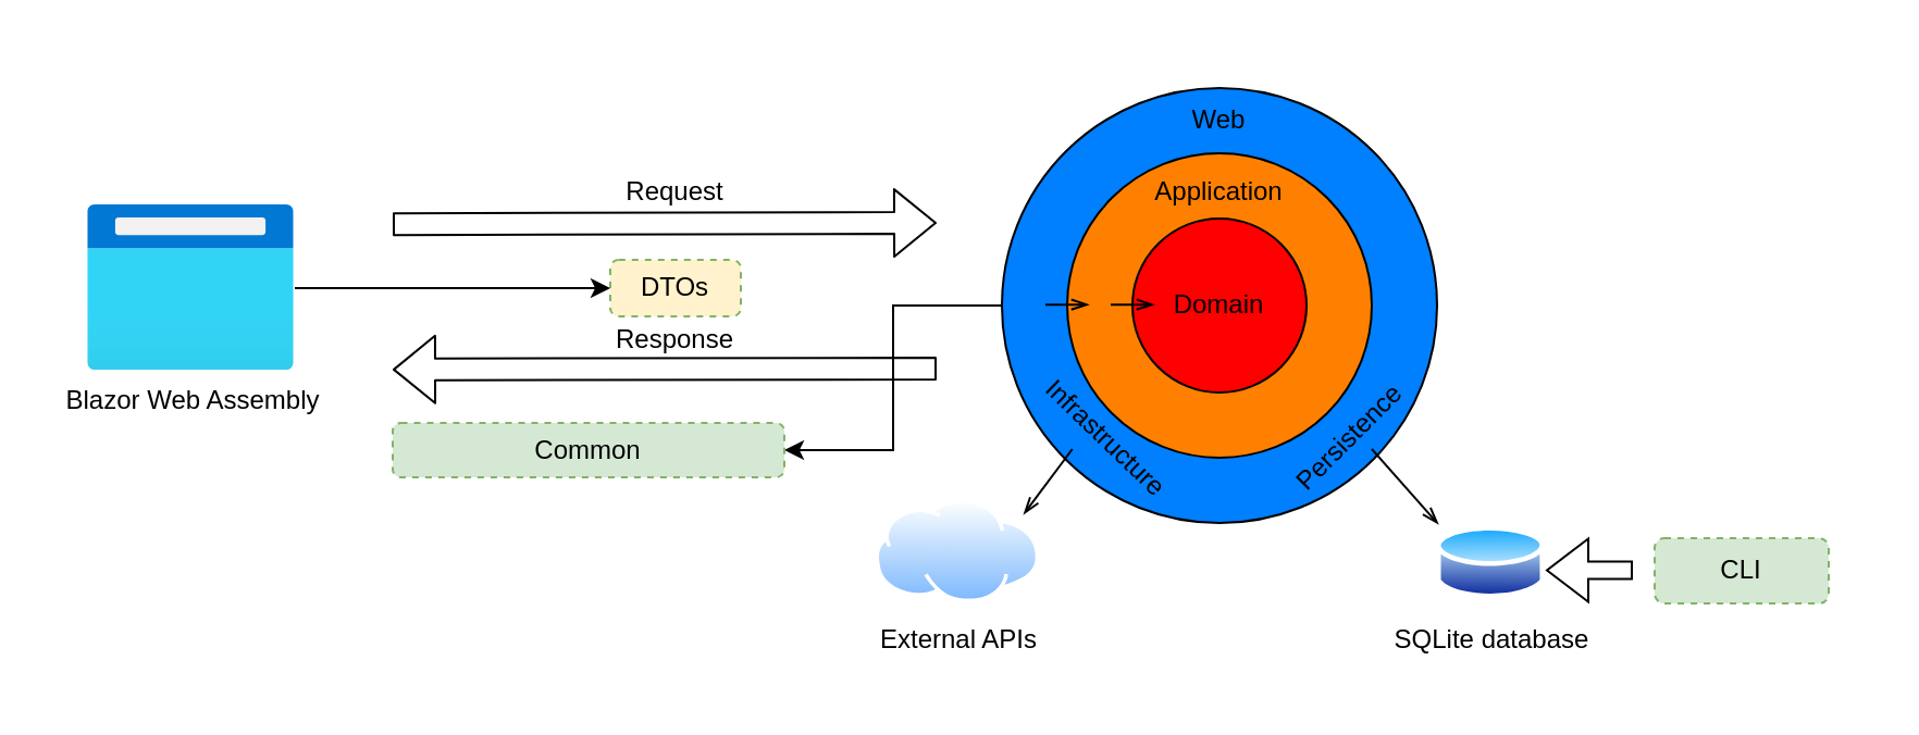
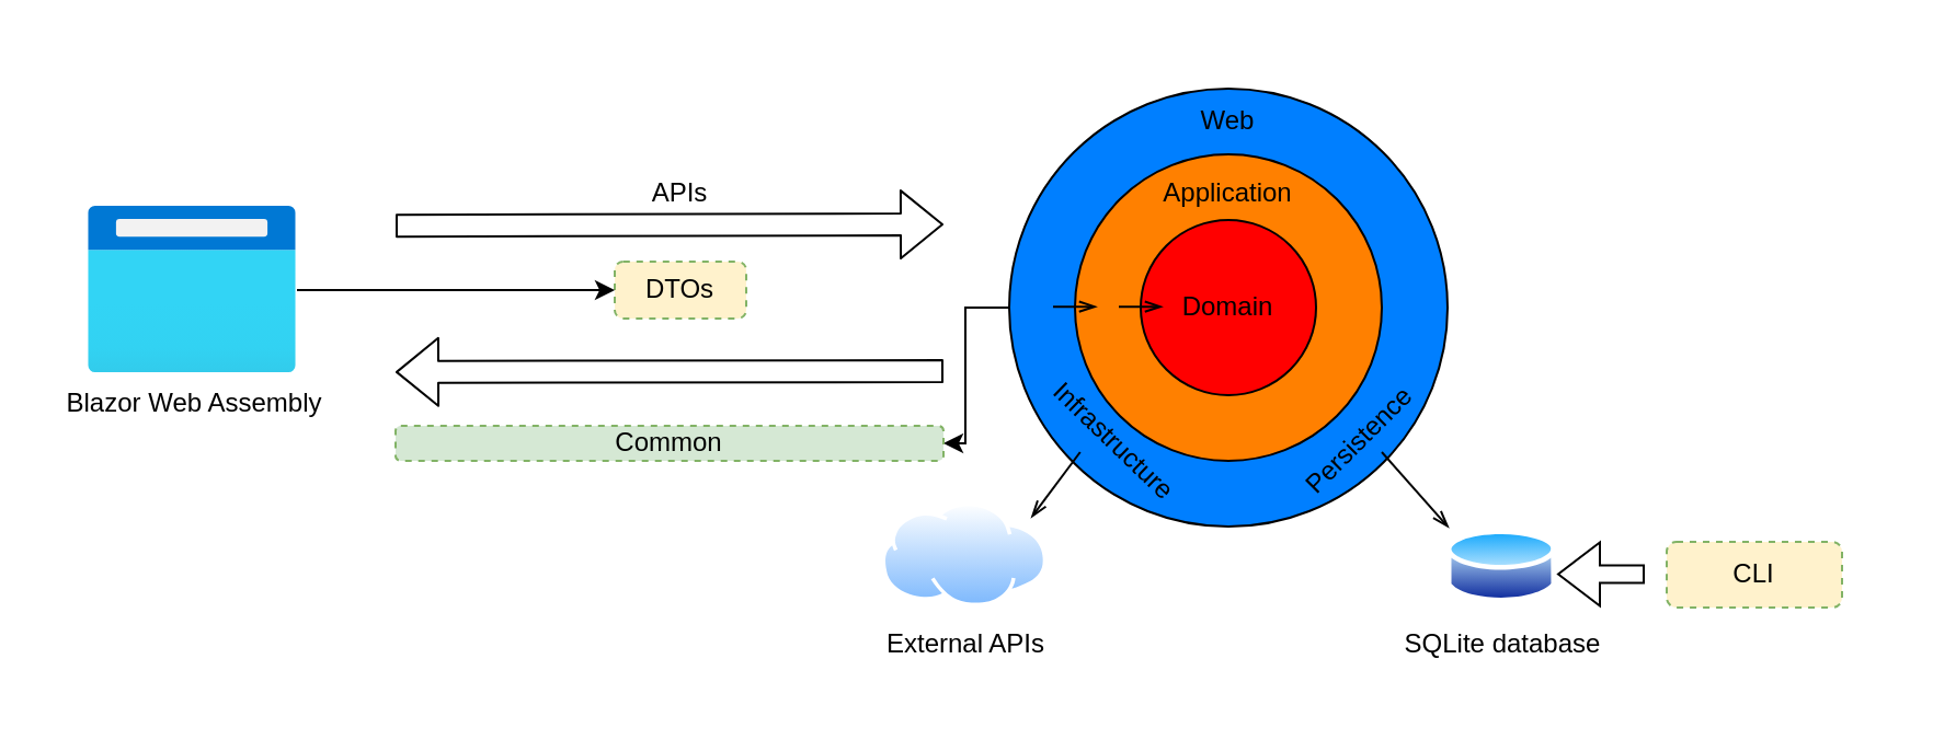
  <mxCell id="0" />
  <mxCell id="1" parent="0" />
  <mxCell id="2" style="edgeStyle=orthogonalEdgeStyle;rounded=0;orthogonalLoop=1;jettySize=auto;html=1;exitX=0;exitY=0.5;exitDx=0;exitDy=0;entryX=1;entryY=0.5;entryDx=0;entryDy=0;" edge="1" parent="1" source="3" target="18"><mxGeometry relative="1" as="geometry" /></mxCell>
  <mxCell id="3" value="" style="ellipse;whiteSpace=wrap;html=1;aspect=fixed;horizontal=1;verticalAlign=top;fillColor=#007FFF;fontColor=#45ff45;" vertex="1" parent="1"><mxGeometry x="460" y="40" width="200" height="200" as="geometry" /></mxCell>
  <mxCell id="4" value="" style="ellipse;html=1;aspect=fixed;verticalAlign=top;whiteSpace=wrap;fillColor=#FF8000;strokeColor=#000000;" vertex="1" parent="1"><mxGeometry x="490" y="70" width="140" height="140" as="geometry" /></mxCell>
  <mxCell id="5" value="Domain" style="ellipse;whiteSpace=wrap;html=1;aspect=fixed;fillColor=#FF0000;strokeColor=#000000;" vertex="1" parent="1"><mxGeometry x="520" y="100" width="80" height="80" as="geometry" /></mxCell>
  <mxCell id="6" value="Infrastructure" style="text;html=1;strokeColor=none;fillColor=none;align=center;verticalAlign=middle;whiteSpace=wrap;rounded=0;rotation=44;" vertex="1" parent="1"><mxGeometry x="477.62" y="186" width="60" height="30" as="geometry" /></mxCell>
  <mxCell id="7" value="Persistence" style="text;html=1;strokeColor=none;fillColor=none;align=center;verticalAlign=middle;whiteSpace=wrap;rounded=0;rotation=315;" vertex="1" parent="1"><mxGeometry x="590" y="186" width="60" height="30" as="geometry" /></mxCell>
  <mxCell id="8" value="Application" style="text;html=1;strokeColor=none;fillColor=none;align=center;verticalAlign=middle;whiteSpace=wrap;rounded=0;" vertex="1" parent="1"><mxGeometry x="530" y="73" width="60" height="30" as="geometry" /></mxCell>
  <mxCell id="9" value="Web" style="text;html=1;strokeColor=none;fillColor=none;align=center;verticalAlign=middle;whiteSpace=wrap;rounded=0;" vertex="1" parent="1"><mxGeometry x="530" y="40" width="60" height="30" as="geometry" /></mxCell>
  <mxCell id="10" value="" style="endArrow=openThin;html=1;rounded=0;endFill=0;endSize=6;" edge="1" parent="1"><mxGeometry width="50" height="50" relative="1" as="geometry"><mxPoint x="510" y="139.58" as="sourcePoint" /><mxPoint x="530" y="139.58" as="targetPoint" /></mxGeometry></mxCell>
  <mxCell id="11" value="" style="endArrow=openThin;html=1;rounded=0;endFill=0;endSize=6;" edge="1" parent="1"><mxGeometry width="50" height="50" relative="1" as="geometry"><mxPoint x="480" y="139.58" as="sourcePoint" /><mxPoint x="500" y="139.58" as="targetPoint" /></mxGeometry></mxCell>
  <mxCell id="12" value="SQLite database" style="image;aspect=fixed;perimeter=ellipsePerimeter;html=1;align=center;shadow=0;dashed=0;spacingTop=3;image=img/lib/active_directory/database.svg;" vertex="1" parent="1"><mxGeometry x="660" y="240" width="50" height="37" as="geometry" /></mxCell>
  <mxCell id="13" value="" style="shape=flexArrow;endArrow=classic;html=1;" edge="1" parent="1"><mxGeometry width="50" height="50" relative="1" as="geometry"><mxPoint x="430" y="169" as="sourcePoint" /><mxPoint x="180" y="169.43" as="targetPoint" /></mxGeometry></mxCell>
- <mxCell id="14" value="Request" style="text;html=1;strokeColor=none;fillColor=none;align=center;verticalAlign=middle;whiteSpace=wrap;rounded=0;" vertex="1" parent="1"><mxGeometry x="290" y="78.49" width="40" height="20" as="geometry" /></mxCell>
- <mxCell id="15" value="Response" style="text;html=1;strokeColor=none;fillColor=none;align=center;verticalAlign=middle;whiteSpace=wrap;rounded=0;" vertex="1" parent="1"><mxGeometry x="290" y="146.06" width="40" height="20" as="geometry" /></mxCell>
+ <mxCell id="14" value="APIs" style="text;html=1;strokeColor=none;fillColor=none;align=center;verticalAlign=middle;whiteSpace=wrap;rounded=0;" vertex="1" parent="1"><mxGeometry x="290" y="78.49" width="40" height="20" as="geometry" /></mxCell>
  <mxCell id="16" value="" style="shape=flexArrow;endArrow=classic;html=1;" edge="1" parent="1"><mxGeometry width="50" height="50" relative="1" as="geometry"><mxPoint x="180" y="102.61" as="sourcePoint" /><mxPoint x="430" y="102" as="targetPoint" /></mxGeometry></mxCell>
  <mxCell id="17" value="DTOs" style="rounded=1;whiteSpace=wrap;html=1;dashed=1;fillColor=#fff2cc;strokeColor=#82b366;" vertex="1" parent="1"><mxGeometry x="280" y="119" width="60" height="26" as="geometry" /></mxCell>
- <mxCell id="18" value="Common" style="rounded=1;whiteSpace=wrap;html=1;dashed=1;fillColor=#d5e8d4;strokeColor=#82b366;" vertex="1" parent="1"><mxGeometry x="180" y="194" width="180" height="25" as="geometry" /></mxCell>
+ <mxCell id="18" value="Common" style="rounded=1;whiteSpace=wrap;html=1;dashed=1;fillColor=#d5e8d4;strokeColor=#82b366;" vertex="1" parent="1"><mxGeometry x="180" y="194" width="250" height="16" as="geometry" /></mxCell>
  <mxCell id="19" value="External APIs" style="image;aspect=fixed;perimeter=ellipsePerimeter;html=1;align=center;shadow=0;dashed=0;spacingTop=3;image=img/lib/active_directory/internet_cloud.svg;" vertex="1" parent="1"><mxGeometry x="402.22" y="229.5" width="75.4" height="47.5" as="geometry" /></mxCell>
  <mxCell id="20" value="" style="endArrow=openThin;html=1;rounded=0;endFill=0;endSize=6;" edge="1" parent="1"><mxGeometry width="50" height="50" relative="1" as="geometry"><mxPoint x="492.38" y="206" as="sourcePoint" /><mxPoint x="470" y="236" as="targetPoint" /></mxGeometry></mxCell>
  <mxCell id="21" value="" style="endArrow=openThin;html=1;rounded=0;endFill=0;endSize=6;entryX=0.012;entryY=0.016;entryDx=0;entryDy=0;entryPerimeter=0;" edge="1" parent="1" target="12"><mxGeometry width="50" height="50" relative="1" as="geometry"><mxPoint x="630" y="206" as="sourcePoint" /><mxPoint x="670" y="250" as="targetPoint" /></mxGeometry></mxCell>
- <mxCell id="22" value="CLI" style="rounded=1;whiteSpace=wrap;html=1;dashed=1;fillColor=#d5e8d4;strokeColor=#82b366;" vertex="1" parent="1"><mxGeometry x="760" y="247" width="80" height="30" as="geometry" /></mxCell>
+ <mxCell id="22" value="CLI" style="rounded=1;whiteSpace=wrap;html=1;dashed=1;fillColor=#fff2cc;strokeColor=#82b366;" vertex="1" parent="1"><mxGeometry x="760" y="247" width="80" height="30" as="geometry" /></mxCell>
  <mxCell id="23" value="" style="shape=flexArrow;endArrow=classic;html=1;rounded=0;width=8;startSize=6;endSize=6;strokeWidth=1;" edge="1" parent="1"><mxGeometry width="50" height="50" relative="1" as="geometry"><mxPoint x="750" y="261.71" as="sourcePoint" /><mxPoint x="710" y="261.71" as="targetPoint" /></mxGeometry></mxCell>
  <mxCell id="24" style="edgeStyle=orthogonalEdgeStyle;rounded=0;orthogonalLoop=1;jettySize=auto;html=1;" edge="1" parent="1" source="25" target="17"><mxGeometry relative="1" as="geometry" /></mxCell>
  <mxCell id="25" value="Blazor Web Assembly" style="image;aspect=fixed;html=1;points=[];align=center;fontSize=12;image=img/lib/azure2/general/Browser.svg;" vertex="1" parent="1"><mxGeometry x="40" y="94" width="95" height="76" as="geometry" /></mxCell>
  <mxCell id="26" value="" style="rounded=0;whiteSpace=wrap;html=1;strokeColor=none;" vertex="1" parent="1"><mxGeometry x="20" y="20" width="20" height="20" as="geometry" /></mxCell>
  <mxCell id="27" value="" style="rounded=0;whiteSpace=wrap;html=1;strokeColor=none;" vertex="1" parent="1"><mxGeometry x="840" y="296" width="20" height="20" as="geometry" /></mxCell>
